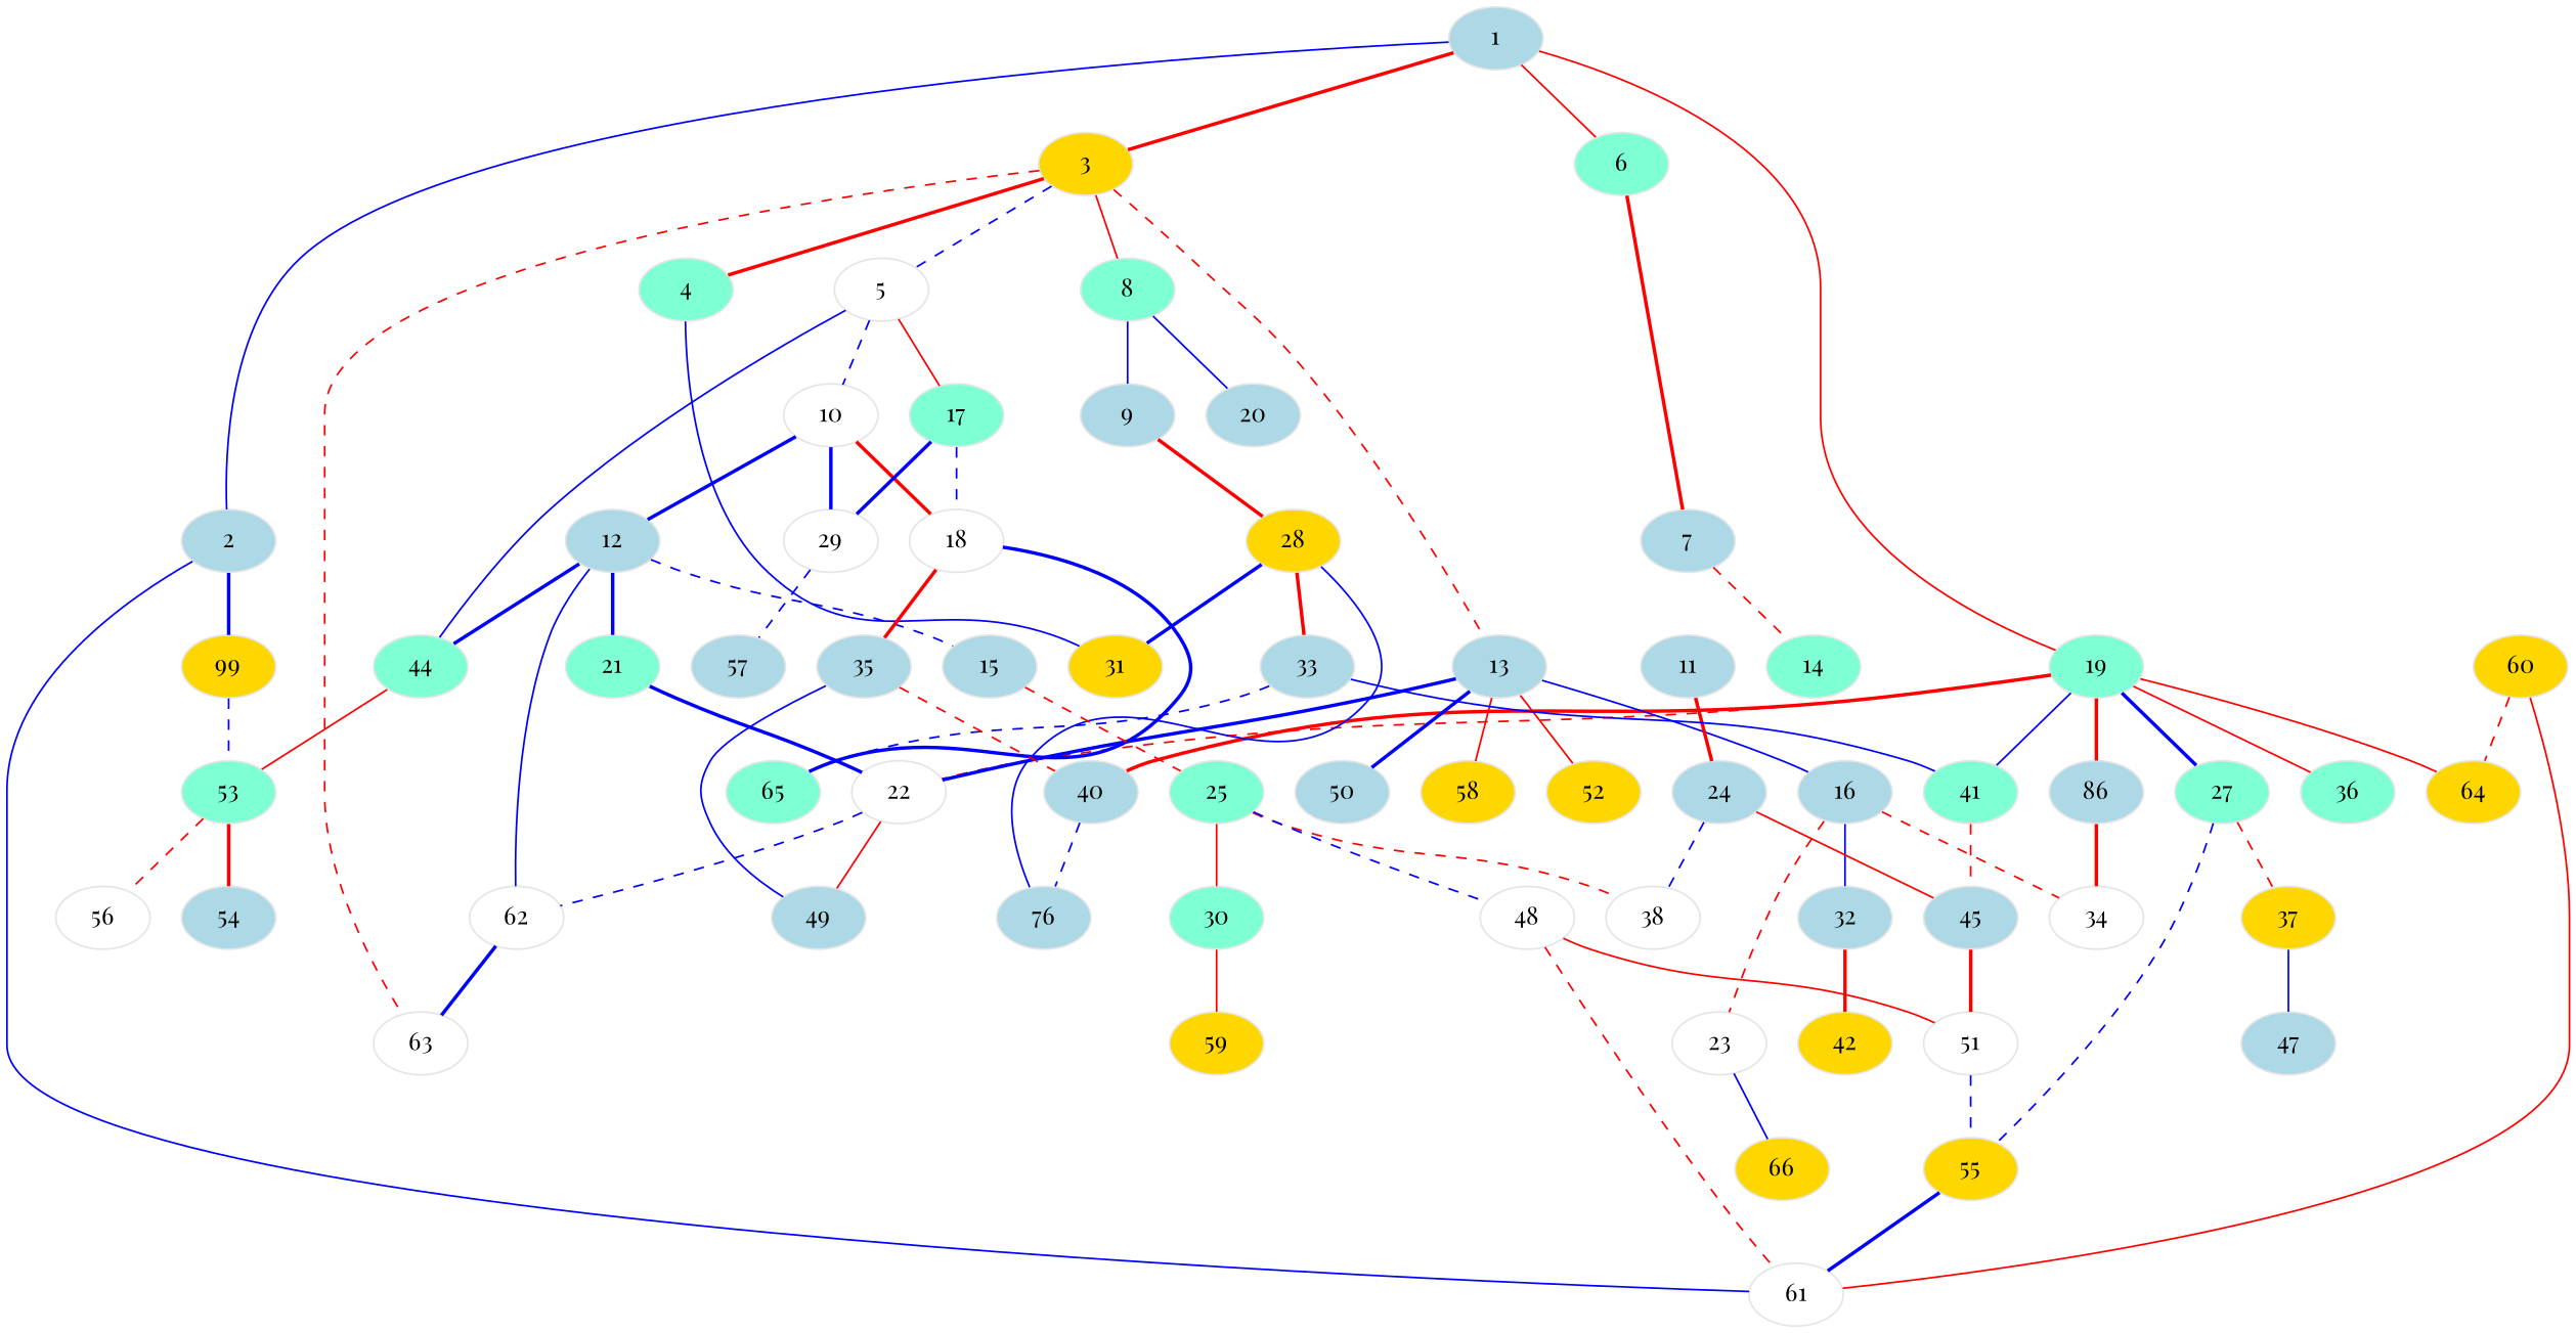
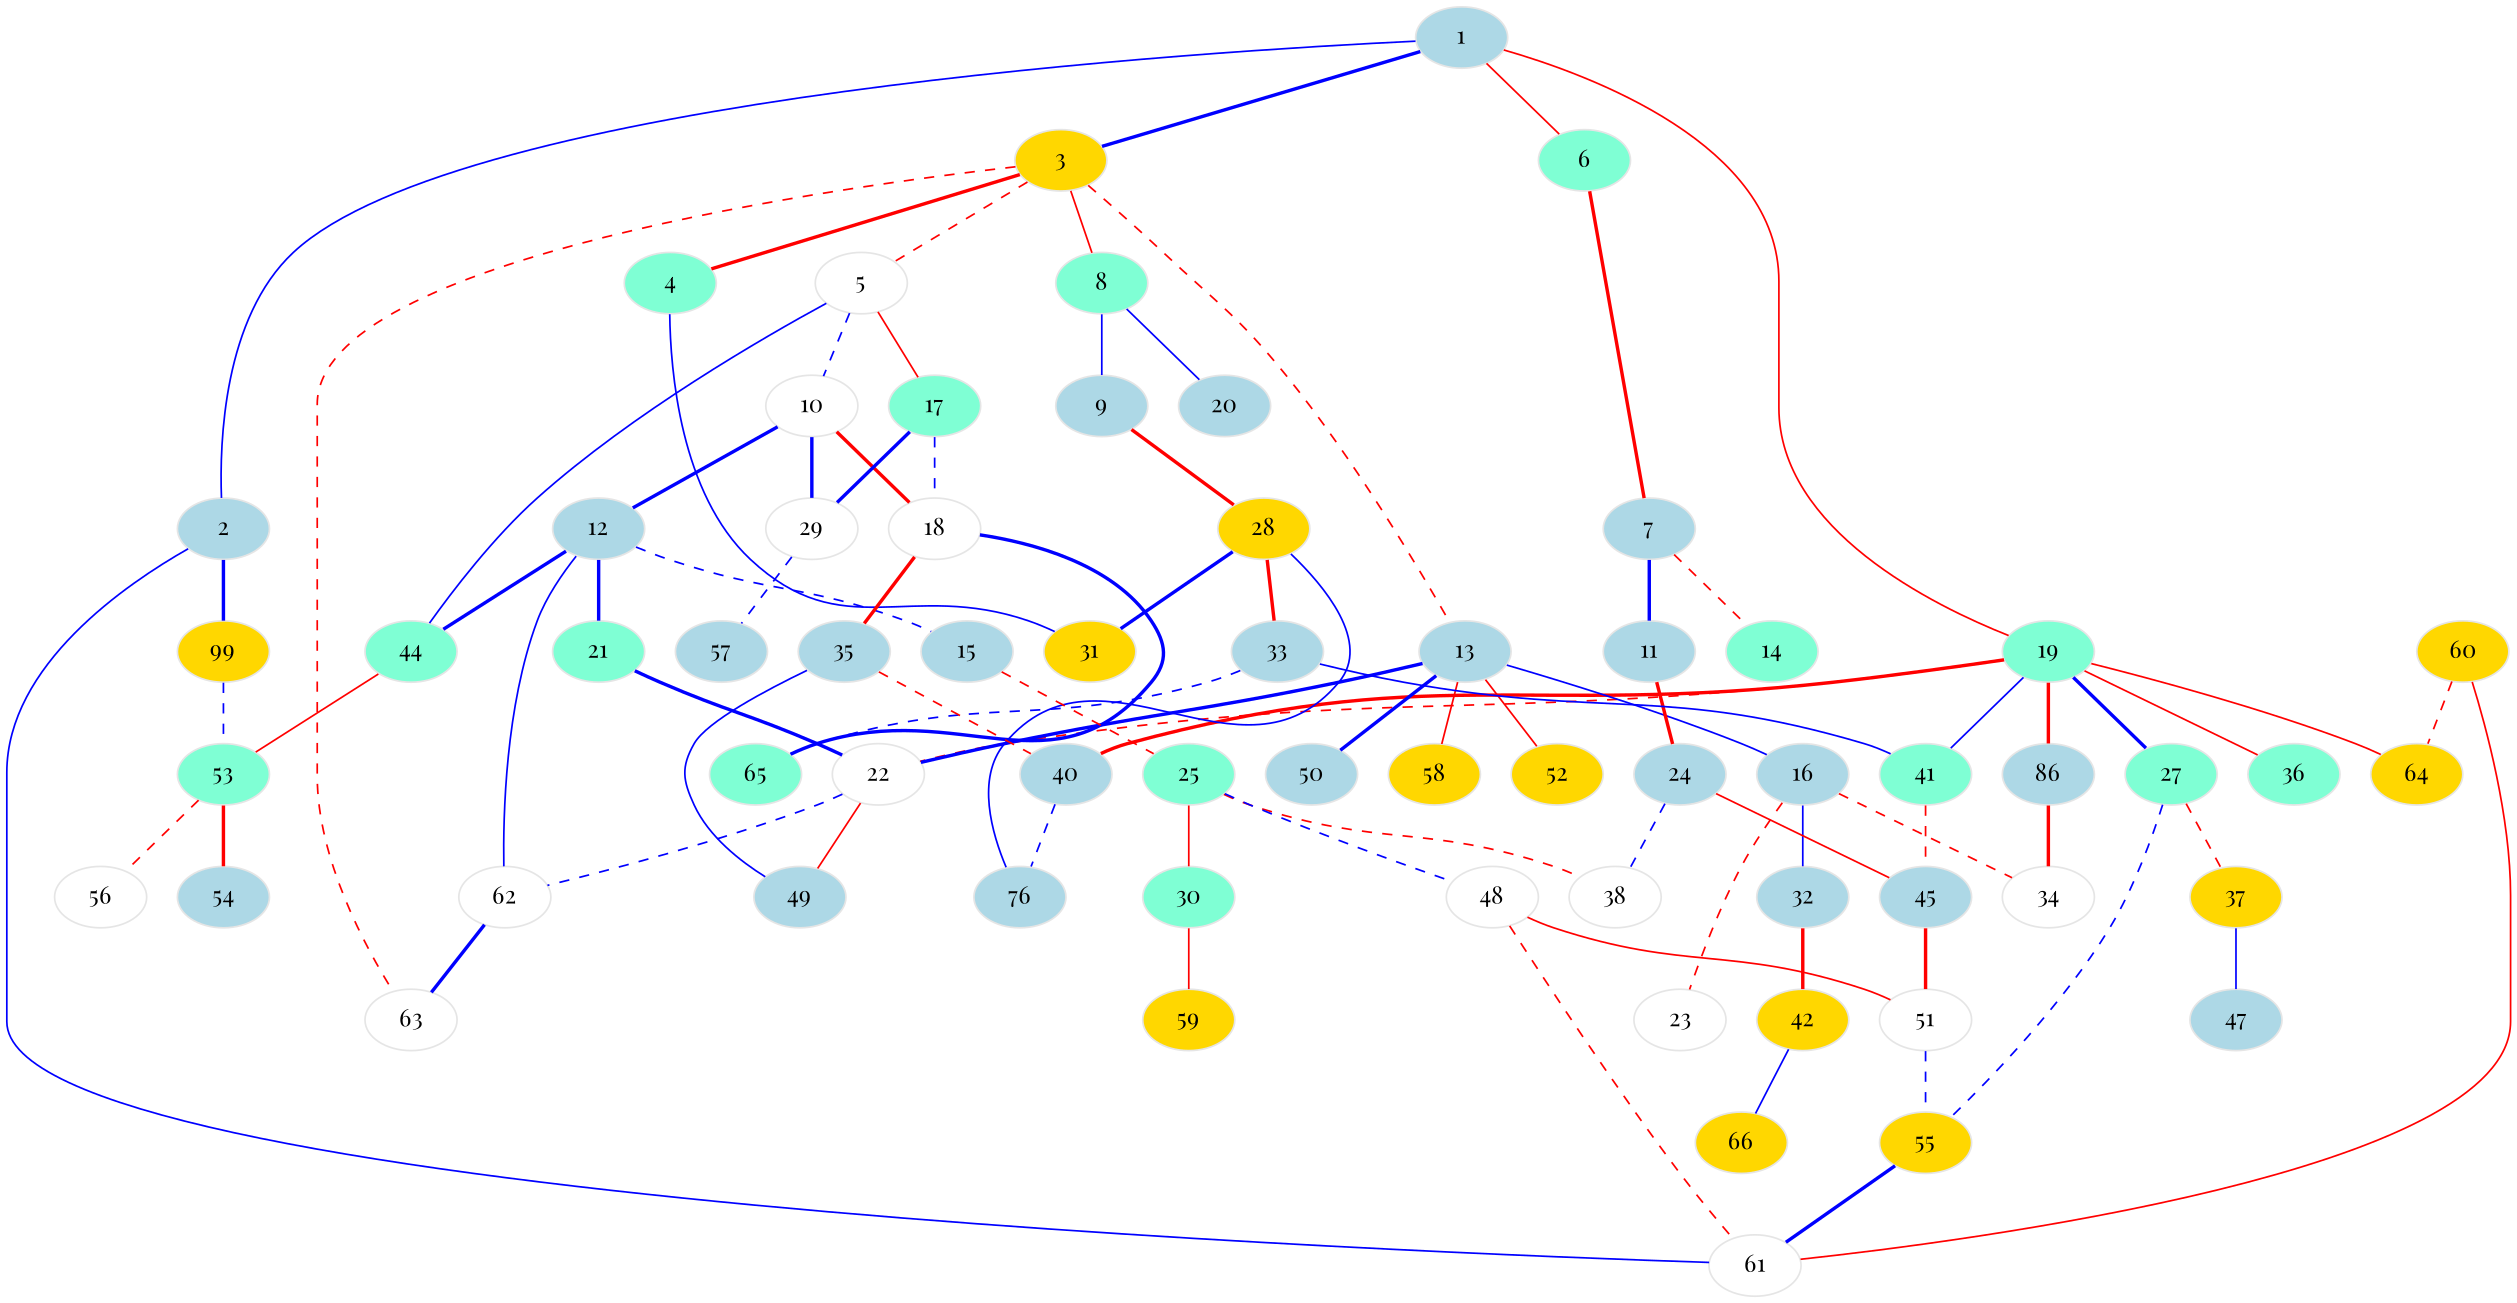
  graph {
    fontname="Playfair Display"
    node [color=gray90 fillcolor=lightblue fontname="Playfair Display" style=filled]
    edge [color=blue fontname="Playfair Display" style=solid weight=1.0]
    1
    2
    3 [fillcolor=gold]
    6 [fillcolor=aquamarine]
    19 [fillcolor=aquamarine]
    n6 [fillcolor=gold label=99]
    61 [fillcolor=white]
    4 [fillcolor=aquamarine]
    5 [fillcolor=white]
    8 [fillcolor=aquamarine]
    13
    63 [fillcolor=white]
    7
    22 [fillcolor=white]
    n15 [label=86]
    27 [fillcolor=aquamarine]
    36 [fillcolor=aquamarine]
    40
    41 [fillcolor=aquamarine]
    64 [fillcolor=gold]
    53 [fillcolor=aquamarine]
    31 [fillcolor=gold]
    10 [fillcolor=white]
    17 [fillcolor=aquamarine]
    44 [fillcolor=aquamarine]
    9
    20
    16
    50
    52 [fillcolor=gold]
    58 [fillcolor=gold]
    12
    18 [fillcolor=white]
    29 [fillcolor=white]
    11
    14 [fillcolor=aquamarine]
    24
    28 [fillcolor=gold]
    33
    n40 [label=76]
    15
    21 [fillcolor=aquamarine]
    62 [fillcolor=white]
    35
    65 [fillcolor=aquamarine]
    57
    38 [fillcolor=white]
    45
    25 [fillcolor=aquamarine]
    23 [fillcolor=white]
    32
    34 [fillcolor=white]
    49
    30 [fillcolor=aquamarine]
    48 [fillcolor=white]
    42 [fillcolor=gold]
    37 [fillcolor=gold]
    55 [fillcolor=gold]
    51 [fillcolor=white]
    59 [fillcolor=gold]
    47
    66 [fillcolor=gold]
    54
    56 [fillcolor=white]
    60 [fillcolor=gold]
    1 -- 2
-   1 -- 3 [color=red style=bold]
+   1 -- 3 [style=bold]
    1 -- 6 [color=red]
    1 -- 19 [color=red]
    2 -- n6 [style=bold]
    2 -- 61
    3 -- 4 [color=red style=bold]
-   3 -- 5 [style=dashed]
+   3 -- 5 [color=red style=dashed]
    3 -- 8 [color=red]
    3 -- 13 [color=red style=dashed]
    3 -- 63 [color=red style=dashed]
    6 -- 7 [color=red style=bold]
    19 -- 22 [color=red style=dashed]
    19 -- n15 [color=red style=bold weight=2.0]
    19 -- 27 [style=bold]
    19 -- 36 [color=red]
    19 -- 40 [color=red style=bold]
    19 -- 41
    19 -- 64 [color=red]
    n6 -- 53 [style=dashed]
    4 -- 31
    5 -- 10 [style=dashed]
    5 -- 17 [color=red]
    5 -- 44
    8 -- 9
    8 -- 20
    13 -- 22 [style=bold]
    13 -- 16
    13 -- 50 [style=bold]
    13 -- 52 [color=red]
    13 -- 58 [color=red]
+   7 -- 11 [style=bold]
    7 -- 14 [color=red style=dashed]
    22 -- 62 [style=dashed]
    22 -- 49 [color=red]
    n15 -- 34 [color=red style=bold]
    27 -- 37 [color=red style=dashed]
    27 -- 55 [style=dashed]
    40 -- n40 [style=dashed]
    41 -- 45 [color=red style=dashed]
    53 -- 54 [color=red style=bold]
    53 -- 56 [color=red style=dashed]
    10 -- 12 [style=bold]
    10 -- 18 [color=red style=bold]
    10 -- 29 [style=bold]
    17 -- 18 [style=dashed]
    17 -- 29 [style=bold]
    44 -- 53 [color=red]
    9 -- 28 [color=red style=bold]
    16 -- 23 [color=red style=dashed]
    16 -- 32
    16 -- 34 [color=red style=dashed]
    12 -- 44 [style=bold]
    12 -- 15 [style=dashed]
    12 -- 21 [style=bold]
    12 -- 62
    18 -- 35 [color=red style=bold]
    18 -- 65 [style=bold]
    29 -- 57 [style=dashed]
    11 -- 24 [color=red style=bold]
    24 -- 38 [style=dashed]
    24 -- 45 [color=red]
    28 -- 31 [style=bold]
    28 -- 33 [color=red style=bold]
    28 -- n40
    33 -- 41
    33 -- 65 [style=dashed]
    15 -- 25 [color=red style=dashed]
    21 -- 22 [style=bold]
    62 -- 63 [style=bold]
    35 -- 40 [color=red style=dashed]
    35 -- 49
    45 -- 51 [color=red style=bold]
    25 -- 38 [color=red style=dashed]
    25 -- 30 [color=red]
    25 -- 48 [style=dashed]
    32 -- 42 [color=red style=bold]
    30 -- 59 [color=red]
    48 -- 61 [color=red style=dashed]
    48 -- 51 [color=red]
-   23 -- 66
+   42 -- 66
    37 -- 47
    55 -- 61 [style=bold]
    51 -- 55 [style=dashed]
    60 -- 61 [color=red]
    60 -- 64 [color=red style=dashed]
  }
